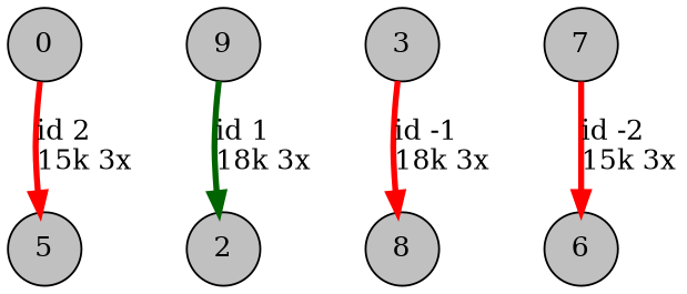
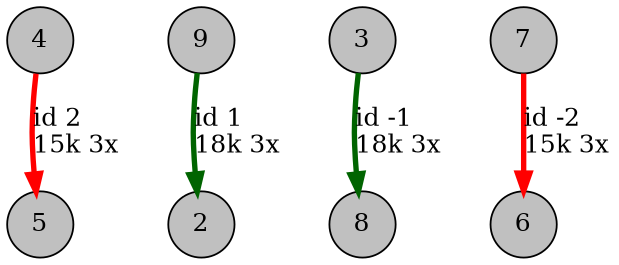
  digraph {
    nodesep=0.5
    node [fillcolor=grey shape=circle style=filled]
    edge [color=red penwidth=3]
-   0 [height=0.3]
+   0 [height=0.3 label=4]
    5 [height=0.3]
    n3 [height=0.3 label=9]
    2 [height=0.3]
    3 [height=0.3]
    n6 [height=0.3 label=8]
    6 [height=0.3]
    7 [height=0.3]
    0 -> 5 [label="id 2\l15k 3x"]
    n3 -> 2 [color=darkgreen label="id 1\l18k 3x"]
-   3 -> n6 [label="id -1\l18k 3x"]
+   3 -> n6 [color=darkgreen label="id -1\l18k 3x"]
    7 -> 6 [label="id -2\l15k 3x"]
  }
